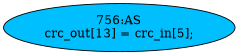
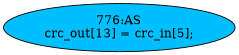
  strict digraph {
-   n1 [ast="<pyverilog.vparser.ast.Assign object at 0x7f0647e527d0>" def_var="['crc_out']" fillcolor=deepskyblue label="756:AS\ncrc_out[13] = crc_in[5];" statements="[]" style=filled typ=Assign use_var="['crc_in']"]
+   n1 [ast="<pyverilog.vparser.ast.Assign object at 0x7f0647e527d0>" def_var="['crc_out']" fillcolor=deepskyblue label="776:AS\ncrc_out[13] = crc_in[5];" statements="[]" style=filled typ=Assign use_var="['crc_in']"]
  }
